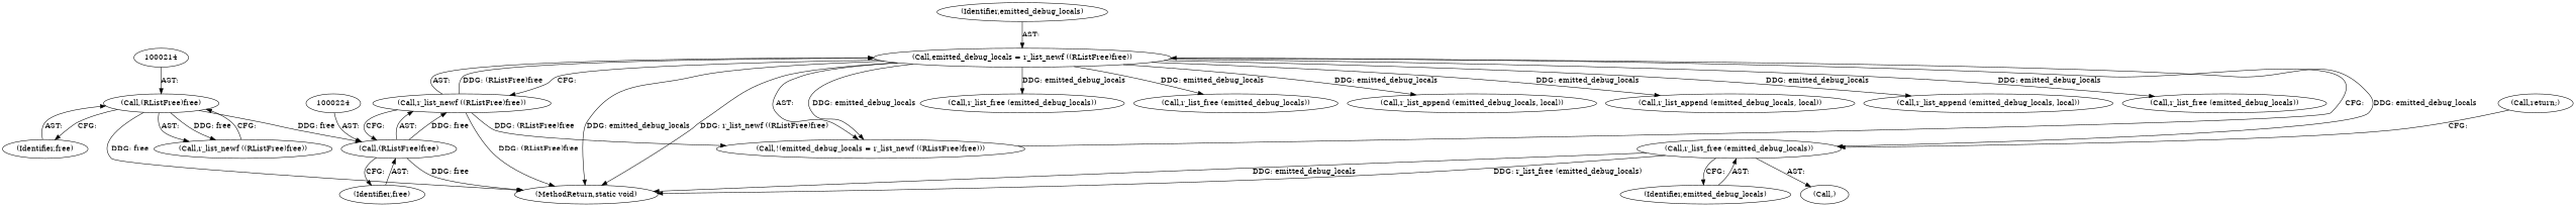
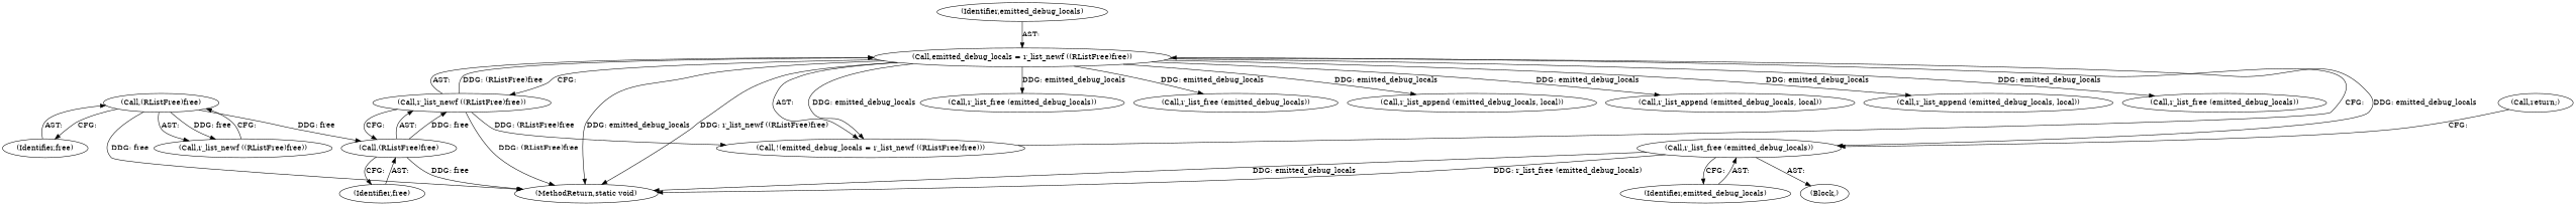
  digraph {
    n1 [label="(Call,r_list_free (emitted_debug_locals))"]
    n2 [label="(Identifier,emitted_debug_locals)"]
    n3 [label="(MethodReturn,static void)"]
-   n4 [label="(Call,)"]
+   n4 [label="(Block,)"]
    n5 [label="(Call,emitted_debug_locals = r_list_newf ((RListFree)free))"]
    n6 [label="(Call,r_list_newf ((RListFree)free))"]
    n7 [label="(Call,!(emitted_debug_locals = r_list_newf ((RListFree)free)))"]
    n8 [label="(Call,r_list_free (emitted_debug_locals))"]
    n9 [label="(Call,r_list_free (emitted_debug_locals))"]
    n10 [label="(Call,r_list_append (emitted_debug_locals, local))"]
    n11 [label="(Call,r_list_append (emitted_debug_locals, local))"]
    n12 [label="(Call,r_list_append (emitted_debug_locals, local))"]
    n13 [label="(Call,r_list_free (emitted_debug_locals))"]
    n14 [label="(Call,(RListFree)free)"]
    n15 [label="(Identifier,free)"]
    n16 [label="(Call,(RListFree)free)"]
    n17 [label="(Identifier,free)"]
    n18 [label="(Call,r_list_newf ((RListFree)free))"]
    n19 [label="(Call,return;)"]
    n20 [label="(Identifier,emitted_debug_locals)"]
-   1000224
-   1000214
    n1 -> n2 [label="CFG: "]
    n1 -> n3 [label="DDG: emitted_debug_locals"]
    n1 -> n3 [label="DDG: r_list_free (emitted_debug_locals)"]
    n1 -> n4 [label="AST: "]
    n2 -> n1 [label="AST: "]
    n5 -> n1 [label="DDG: emitted_debug_locals"]
    n5 -> n3 [label="DDG: emitted_debug_locals"]
    n5 -> n3 [label="DDG: r_list_newf ((RListFree)free)"]
    n5 -> n6 [label="CFG: "]
    n5 -> n7 [label="AST: "]
    n5 -> n7 [label="DDG: emitted_debug_locals"]
    n5 -> n8 [label="DDG: emitted_debug_locals"]
    n5 -> n9 [label="DDG: emitted_debug_locals"]
    n5 -> n10 [label="DDG: emitted_debug_locals"]
    n5 -> n11 [label="DDG: emitted_debug_locals"]
    n5 -> n12 [label="DDG: emitted_debug_locals"]
    n5 -> n13 [label="DDG: emitted_debug_locals"]
    n6 -> n3 [label="DDG: (RListFree)free"]
    n6 -> n5 [label="AST: "]
    n6 -> n5 [label="DDG: (RListFree)free"]
    n6 -> n7 [label="DDG: (RListFree)free"]
    n6 -> n14 [label="CFG: "]
    n7 -> n5 [label="CFG: "]
    n14 -> n3 [label="DDG: free"]
    n14 -> n6 [label="AST: "]
    n14 -> n6 [label="DDG: free"]
    n14 -> n15 [label="CFG: "]
    n15 -> n14 [label="AST: "]
    n16 -> n3 [label="DDG: free"]
    n16 -> n14 [label="DDG: free"]
    n16 -> n17 [label="CFG: "]
    n16 -> n18 [label="AST: "]
    n16 -> n18 [label="DDG: free"]
    n17 -> n16 [label="AST: "]
    n18 -> n16 [label="CFG: "]
    n19 -> n1 [label="CFG: "]
    n20 -> n5 [label="AST: "]
-   1000224 -> n14 [label="AST: "]
-   1000214 -> n16 [label="AST: "]
  }
